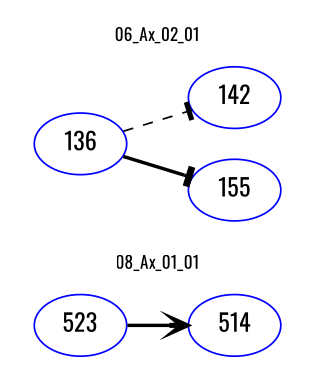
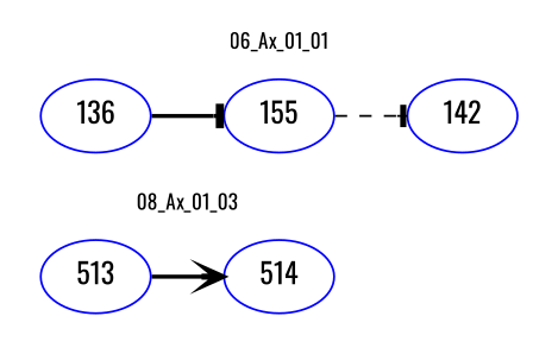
  digraph {
    fontname=Oswald
    rankdir=LR
    node [color=blue fontname=Oswald]
    edge [arrowhead=tee color=black fontname=Oswald style=bold]
-   n1 [label=523]
+   n1 [label=513]
    n2 [label=514]
    n3 [label=136]
    n4 [label=155]
    n5 [label=142]
    subgraph cluster_1 {
      color=white
      fontsize=10
-     label="08_Ax_01_01"
+     label="08_Ax_01_03"
      n1
      n2
    }
    subgraph cluster_2 {
      color=white
      fontsize=10
-     label="06_Ax_02_01"
+     label="06_Ax_01_01"
      n3
      n4
      n5
    }
    n1 -> n2 [arrowhead=vee]
    n3 -> n4
-   n3 -> n5 [style=dashed]
+   n4 -> n5 [style=dashed]
  }
